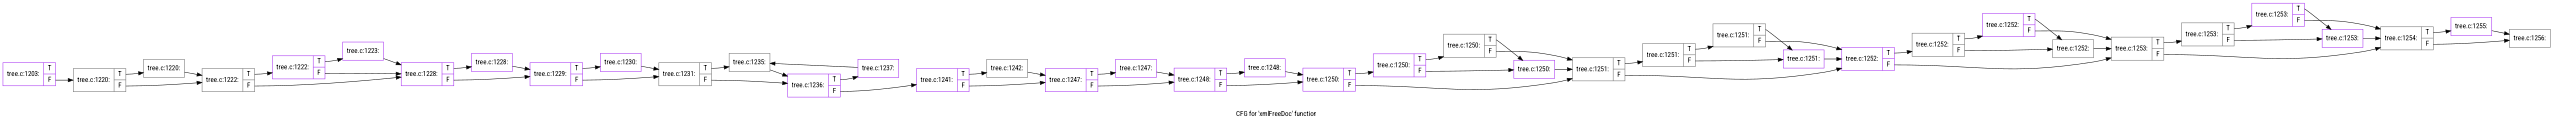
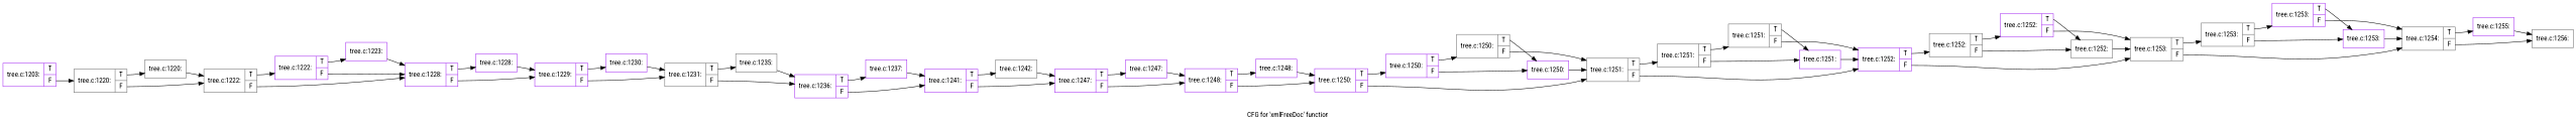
  digraph {
    fontname="Roboto Condensed"
    label="CFG for 'xmlFreeDoc' function"
    rankdir=LR
    node [color=purple fontname="Roboto Condensed" shape=record]
    edge [fontname="Roboto Condensed" tailport=s0]
    n1 [label="{tree.c:1203:|{<s0>T|<s1>F}}"]
    n2 [color=gray40 label="{tree.c:1220:|{<s0>T|<s1>F}}"]
    n3 [color=gray40 label="{tree.c:1220:}"]
    n4 [color=gray40 label="{tree.c:1222:|{<s0>T|<s1>F}}"]
    n5 [color=gray40 label="{tree.c:1256:}"]
    n6 [label="{tree.c:1222:|{<s0>T|<s1>F}}"]
    n7 [label="{tree.c:1228:|{<s0>T|<s1>F}}"]
    n8 [label="{tree.c:1223:}"]
    n9 [label="{tree.c:1228:}"]
    n10 [label="{tree.c:1229:|{<s0>T|<s1>F}}"]
    n11 [label="{tree.c:1230:}"]
    n12 [color=gray40 label="{tree.c:1231:|{<s0>T|<s1>F}}"]
    n13 [color=gray40 label="{tree.c:1235:}"]
    n14 [label="{tree.c:1236:|{<s0>T|<s1>F}}"]
    n15 [label="{tree.c:1237:}"]
    n16 [label="{tree.c:1241:|{<s0>T|<s1>F}}"]
    n17 [color=gray40 label="{tree.c:1242:}"]
    n18 [label="{tree.c:1247:|{<s0>T|<s1>F}}"]
    n19 [label="{tree.c:1247:}"]
    n20 [label="{tree.c:1248:|{<s0>T|<s1>F}}"]
    n21 [label="{tree.c:1248:}"]
    n22 [label="{tree.c:1250:|{<s0>T|<s1>F}}"]
    n23 [label="{tree.c:1250:|{<s0>T|<s1>F}}"]
    n24 [color=gray40 label="{tree.c:1251:|{<s0>T|<s1>F}}"]
    n25 [color=gray40 label="{tree.c:1250:|{<s0>T|<s1>F}}"]
    n26 [label="{tree.c:1250:}"]
    n27 [color=gray40 label="{tree.c:1251:|{<s0>T|<s1>F}}"]
    n28 [label="{tree.c:1252:|{<s0>T|<s1>F}}"]
    n29 [color=gray40 label="{tree.c:1251:|{<s0>T|<s1>F}}"]
    n30 [label="{tree.c:1251:}"]
    n31 [color=gray40 label="{tree.c:1252:|{<s0>T|<s1>F}}"]
    n32 [color=gray40 label="{tree.c:1253:|{<s0>T|<s1>F}}"]
    n33 [label="{tree.c:1252:|{<s0>T|<s1>F}}"]
    n34 [color=gray40 label="{tree.c:1252:}"]
    n35 [color=gray40 label="{tree.c:1253:|{<s0>T|<s1>F}}"]
    n36 [color=gray40 label="{tree.c:1254:|{<s0>T|<s1>F}}"]
    n37 [label="{tree.c:1253:|{<s0>T|<s1>F}}"]
    n38 [label="{tree.c:1253:}"]
    n39 [label="{tree.c:1255:}"]
    n1 -> n2 [tailport=s1]
    n2 -> n3
    n2 -> n4 [tailport=s1]
    n3 -> n4
    n4 -> n6
    n4 -> n7 [tailport=s1]
    n6 -> n7 [tailport=s1]
    n6 -> n8
    n7 -> n9
    n7 -> n10 [tailport=s1]
    n8 -> n7
    n9 -> n10
    n10 -> n11
    n10 -> n12 [tailport=s1]
    n11 -> n12
    n12 -> n13
    n12 -> n14 [tailport=s1]
    n13 -> n14
    n14 -> n15
    n14 -> n16 [tailport=s1]
-   n15 -> n13
+   n15 -> n16
    n16 -> n17
    n16 -> n18 [tailport=s1]
    n17 -> n18
    n18 -> n19
    n18 -> n20 [tailport=s1]
    n19 -> n20
    n20 -> n21
    n20 -> n22 [tailport=s1]
    n21 -> n22
    n22 -> n23
    n22 -> n24 [tailport=s1]
    n23 -> n25
    n23 -> n26 [tailport=s1]
    n24 -> n27
    n24 -> n28 [tailport=s1]
    n25 -> n24 [tailport=s1]
    n25 -> n26
    n26 -> n24
    n27 -> n29
    n27 -> n30 [tailport=s1]
    n28 -> n31
    n28 -> n32 [tailport=s1]
    n29 -> n28 [tailport=s1]
    n29 -> n30
    n30 -> n28
    n31 -> n33
    n31 -> n34 [tailport=s1]
    n32 -> n35
    n32 -> n36 [tailport=s1]
    n33 -> n32 [tailport=s1]
    n33 -> n34
    n34 -> n32
    n35 -> n37
    n35 -> n38 [tailport=s1]
    n36 -> n5 [tailport=s1]
    n36 -> n39
    n37 -> n36 [tailport=s1]
    n37 -> n38
    n38 -> n36
    n39 -> n5
  }
